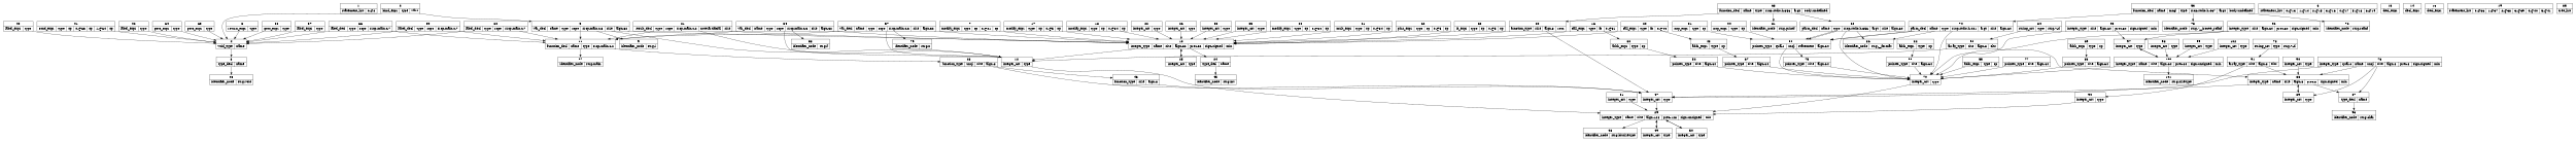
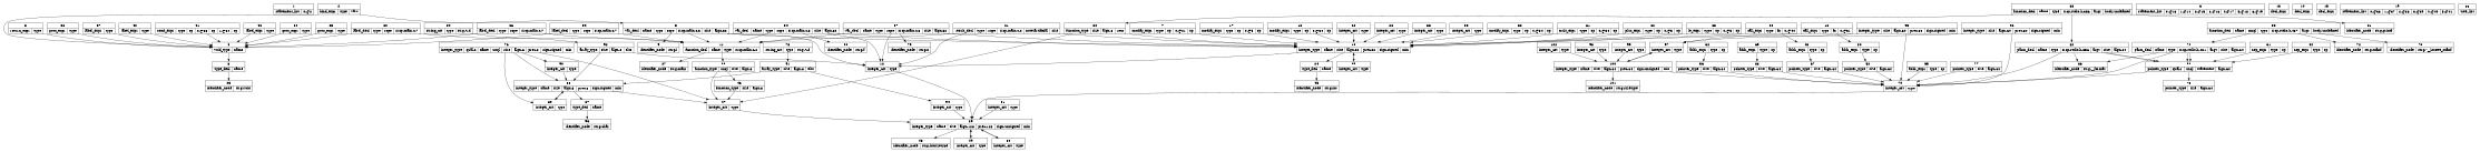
  digraph {
    node [shape=record]
    edge [tailport=type]
    n1 [label="{1 | {statement_list | 0:@2}}"]
    n2 [label="{2 | {bind_expr | type  | vars }}"]
    n3 [label="{4 | {void_type | name }}"]
    n4 [label="{5 | {var_decl | name  | type  | scpe  | srcp:main.c:3 | size  | algn:32}}"]
    n5 [label="{8 | {type_decl | name }}"]
    n6 [label="{9 | {identifier_node | strg:i}}"]
    n7 [label="{10 | {integer_type | name  | size  | algn:32 | prec:32 | sign:signed | min }}"]
    n8 [label="{11 | {function_decl | name  | type  | srcp:main.c:2}}"]
    n9 [label="{12 | {integer_cst | type }}"]
    n10 [label="{23 | {identifier_node | strg:void}}"]
    n11 [label="{24 | {type_decl | name }}"]
    n12 [label="{25 | {integer_cst | type }}"]
    n13 [label="{27 | {identifier_node | strg:main}}"]
    n14 [label="{28 | {function_type | unql  | size  | algn:8}}"]
    n15 [label="{29 | {integer_type | name  | size  | algn:128 | prec:128 | sign:unsigned | min }}"]
    n16 [label="{3 | {return_expr | type }}"]
    n17 [label="{45 | {identifier_node | strg:int}}"]
    n18 [label="{46 | {function_type | size  | algn:8}}"]
    n19 [label="{47 | {integer_cst | type }}"]
    n20 [label="{48 | {identifier_node | strg:bitsizetype}}"]
    n21 [label="{49 | {integer_cst | type }}"]
    n22 [label="{50 | {integer_cst | type }}"]
    n23 [label="{6 | {statement_list | 0:@13 | 1:@14 | 2:@15 | 3:@16 | 4:@17 | 5:@18 | 6:@19}}"]
    n24 [label="{7 | {modify_expr | type  | op | 0:@21 | op}}"]
    n25 [label="{13 | {decl_expr}}"]
    n26 [label="{14 | {decl_expr}}"]
    n27 [label="{15 | {decl_expr}}"]
    n28 [label="{16 | {call_expr | type  | fn  | 0:@31}}"]
    n29 [label="{30 | {addr_expr | type  | op}}"]
    n30 [label="{52 | {pointer_type | size  | algn:64}}"]
    n31 [label="{70 | {integer_cst | type }}"]
    n32 [label="{17 | {modify_expr | type  | op | 0:@5 | op}}"]
    n33 [label="{18 | {modify_expr | type  | op | 0:@34 | op}}"]
    n34 [label="{19 | {statement_list | 0:@36 | 1:@37 | 2:@38 | 3:@39 | 4:@40 | 5:@41}}"]
    n35 [label="{20 | {call_expr | type  | fn  | 0:@44}}"]
    n36 [label="{43 | {addr_expr | type  | op}}"]
    n37 [label="{67 | {pointer_type | size  | algn:64}}"]
    n38 [label="{21 | {result_decl | type  | scpe  | srcp:main.c:2 | note:artificial | size }}"]
    n39 [label="{22 | {integer_cst | type }}"]
    n40 [label="{26 | {integer_cst | type }}"]
    n41 [label="{31 | {nop_expr | type  | op}}"]
    n42 [label="{54 | {pointer_type | qual:r | unql  | statement  | algn:64}}"]
    n43 [label="{75 | {pointer_type | size  | algn:64}}"]
    n44 [label="{32 | {addr_expr | type  | op}}"]
    n45 [label="{56 | {pointer_type | size  | algn:64}}"]
    n46 [label="{33 | {integer_cst | type }}"]
    n47 [label="{34 | {var_decl | name  | type  | scpe  | srcp:main.c:3 | size  | algn:32}}"]
    n48 [label="{58 | {identifier_node | strg:f}}"]
    n49 [label="{35 | {integer_cst | type }}"]
    n50 [label="{36 | {goto_expr | type }}"]
    n51 [label="{37 | {label_expr | type }}"]
    n52 [label="{38 | {modify_expr | type  | op | 0:@34 | op}}"]
    n53 [label="{40 | {label_expr | type }}"]
    n54 [label="{41 | {cond_expr | type  | op | 0:@63 | op | 1:@64 | op}}"]
    n55 [label="{42 | {label_expr | type }}"]
    n56 [label="{44 | {nop_expr | type  | op}}"]
    n57 [label="{51 | {integer_cst | type }}"]
    n58 [label="{53 | {function_decl | name  | mngl  | type  | srcp:stdio.h:437 | args  | body:undefined}}"]
    n59 [label="{72 | {identifier_node | strg:scanf}}"]
    n60 [label="{73 | {identifier_node | strg:*__isoc99_scanf}}"]
    n61 [label="{74 | {parm_decl | name  | type  | srcp:stdio.h:421 | argt  | size  | algn:64}}"]
    n62 [label="{86 | {identifier_node | strg:__format}}"]
    n63 [label="{55 | {addr_expr | type  | op}}"]
    n64 [label="{77 | {pointer_type | size  | algn:64}}"]
    n65 [label="{57 | {var_decl | name  | type  | scpe  | srcp:main.c:3 | size  | algn:32}}"]
    n66 [label="{79 | {identifier_node | strg:n}}"]
    n67 [label="{59 | {label_decl | type  | scpe  | srcp:main.c:7}}"]
    n68 [label="{60 | {label_decl | type  | scpe  | srcp:main.c:7}}"]
    n69 [label="{61 | {mult_expr | type  | op | 0:@34 | op}}"]
    n70 [label="{62 | {plus_expr | type  | op | 0:@5 | op}}"]
    n71 [label="{63 | {le_expr | type  | op | 0:@5 | op}}"]
    n72 [label="{64 | {goto_expr | type }}"]
    n73 [label="{65 | {goto_expr | type }}"]
    n74 [label="{66 | {label_decl | type  | scpe  | srcp:main.c:7}}"]
    n75 [label="{68 | {function_decl | name  | type  | srcp:stdio.h:356 | args  | body:undefined}}"]
    n76 [label="{81 | {identifier_node | strg:printf}}"]
    n77 [label="{80 | {function_type | size  | algn:8 | retn }}"]
    n78 [label="{82 | {parm_decl | name  | type  | srcp:stdio.h:356 | argt  | size  | algn:64}}"]
    n79 [label="{69 | {addr_expr | type  | op}}"]
    n80 [label="{83 | {pointer_type | size  | algn:64}}"]
    n81 [label="{76 | {integer_type | qual:c | name  | unql  | size  | algn:8 | prec:8 | sign:signed | min }}"]
    n82 [label="{87 | {type_decl | name }}"]
    n83 [label="{88 | {integer_type | name  | size  | algn:8 | prec:8 | sign:signed | min }}"]
    n84 [label="{89 | {integer_cst | type }}"]
    n85 [label="{93 | {identifier_node | strg:char}}"]
    n86 [label="{78 | {string_cst | type  | strg:%d}}"]
    n87 [label="{91 | {array_type | size  | algn:8 | elts }}"]
    n88 [label="{94 | {integer_cst | type }}"]
    n89 [label="{84 | {string_cst | type  | strg:%d}}"]
    n90 [label="{92 | {array_type | size  | algn:8 | elts }}"]
    n91 [label="{85 | {tree_list}}"]
    n92 [label="{90 | {integer_cst | type }}"]
    n93 [label="{95 | {integer_type | size  | algn:64 | prec:64 | sign:signed | min }}"]
    n94 [label="{97 | {integer_cst | type }}"]
    n95 [label="{100 | {integer_type | name  | size  | algn:64 | prec:64 | sign:unsigned | min }}"]
    n96 [label="{101 | {identifier_node | strg:sizetype}}"]
    n97 [label="{96 | {integer_type | size  | algn:64 | prec:64 | sign:signed | min }}"]
    n98 [label="{98 | {integer_cst | type }}"]
    n99 [label="{99 | {integer_cst | type }}"]
    n100 [label="{102 | {integer_cst | type }}"]
    n2 -> n3
    n2 -> n4 [tailport=vars]
    n3 -> n5 [tailport=name]
    n4 -> n6 [tailport=name]
    n4 -> n7
    n4 -> n8 [tailport=scpe]
    n4 -> n9 [tailport=size]
    n5 -> n10 [tailport=name]
    n7 -> n9 [tailport=size]
    n7 -> n11 [tailport=name]
    n7 -> n12 [tailport=min]
    n8 -> n13 [tailport=name]
    n8 -> n14
    n9 -> n15
    n11 -> n17 [tailport=name]
    n12 -> n7
    n14 -> n18 [tailport=unql]
    n14 -> n19 [tailport=size]
    n15 -> n20 [tailport=name]
    n15 -> n21 [tailport=size]
    n15 -> n22 [tailport=min]
    n16 -> n3
    n18 -> n19 [tailport=size]
    n19 -> n15
    n21 -> n15
    n22 -> n15
    n24 -> n7
    n28 -> n7
    n28 -> n29 [tailport=fn]
    n29 -> n30
    n30 -> n31 [tailport=size]
    n31 -> n15
    n32 -> n7
    n33 -> n7
    n35 -> n7
    n35 -> n36 [tailport=fn]
    n36 -> n37
    n37 -> n31 [tailport=size]
    n38 -> n7
    n38 -> n8 [tailport=scpe]
    n38 -> n9 [tailport=size]
    n39 -> n7
    n40 -> n7
    n41 -> n42
    n42 -> n31 [tailport=size]
    n42 -> n43 [tailport=unql]
-   n43 -> n31 [tailport=size]
    n44 -> n45
    n45 -> n31 [tailport=size]
    n46 -> n7
    n47 -> n7
    n47 -> n8 [tailport=scpe]
    n47 -> n9 [tailport=size]
    n47 -> n48 [tailport=name]
    n49 -> n7
    n50 -> n3
    n51 -> n3
    n52 -> n7
    n53 -> n3
    n54 -> n3
    n55 -> n3
    n56 -> n42
    n57 -> n15
    n58 -> n59 [tailport=name]
    n58 -> n60 [tailport=mngl]
    n58 -> n61 [tailport=args]
    n61 -> n31 [tailport=size]
    n61 -> n42
    n61 -> n42 [tailport=argt]
    n61 -> n62 [tailport=name]
    n63 -> n31
    n64 -> n31 [tailport=size]
    n65 -> n7
    n65 -> n8 [tailport=scpe]
    n65 -> n9 [tailport=size]
    n65 -> n66 [tailport=name]
    n67 -> n3
    n67 -> n8 [tailport=scpe]
    n68 -> n3
    n68 -> n8 [tailport=scpe]
    n69 -> n7
    n70 -> n7
    n71 -> n7
    n72 -> n3
    n73 -> n3
    n74 -> n3
    n74 -> n8 [tailport=scpe]
    n75 -> n76 [tailport=name]
    n75 -> n77
    n75 -> n78 [tailport=args]
    n77 -> n7 [tailport=retn]
    n77 -> n19 [tailport=size]
    n78 -> n31 [tailport=size]
    n78 -> n42
    n78 -> n42 [tailport=argt]
    n78 -> n62 [tailport=name]
    n79 -> n80
    n80 -> n31 [tailport=size]
    n81 -> n19 [tailport=size]
-   n81 -> n82 [tailport=name]
+   n81 -> n92 [tailport=name]
    n81 -> n83 [tailport=unql]
    n81 -> n84 [tailport=min]
    n82 -> n85 [tailport=name]
    n83 -> n19 [tailport=size]
    n83 -> n82 [tailport=name]
    n83 -> n84 [tailport=min]
    n84 -> n83
    n86 -> n87
    n87 -> n83 [tailport=elts]
    n87 -> n88 [tailport=size]
    n88 -> n15
    n89 -> n90
    n90 -> n9 [tailport=size]
    n90 -> n83 [tailport=elts]
    n92 -> n83
    n93 -> n31 [tailport=size]
    n93 -> n94 [tailport=min]
    n94 -> n95
    n95 -> n31 [tailport=size]
    n95 -> n94 [tailport=min]
    n95 -> n96 [tailport=name]
    n97 -> n31 [tailport=size]
    n97 -> n94 [tailport=min]
    n98 -> n95
    n99 -> n95
    n100 -> n95
  }
